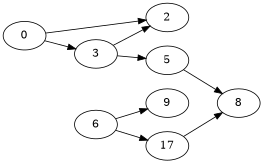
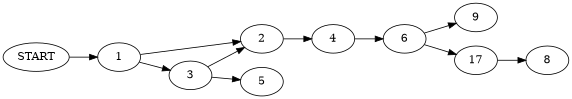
  digraph {
    rankdir=LR
-   1 [label=0]
+   n1 [label=START]
+   1
    2
    3
+   4
    5
    6
    8
    9
    n10 [label=17]
+   n1 -> 1
    1 -> 2
    1 -> 3
+   2 -> 4
    3 -> 2
    3 -> 5
-   5 -> 8
+   4 -> 6
    6 -> 9
    6 -> n10
    n10 -> 8
  }
